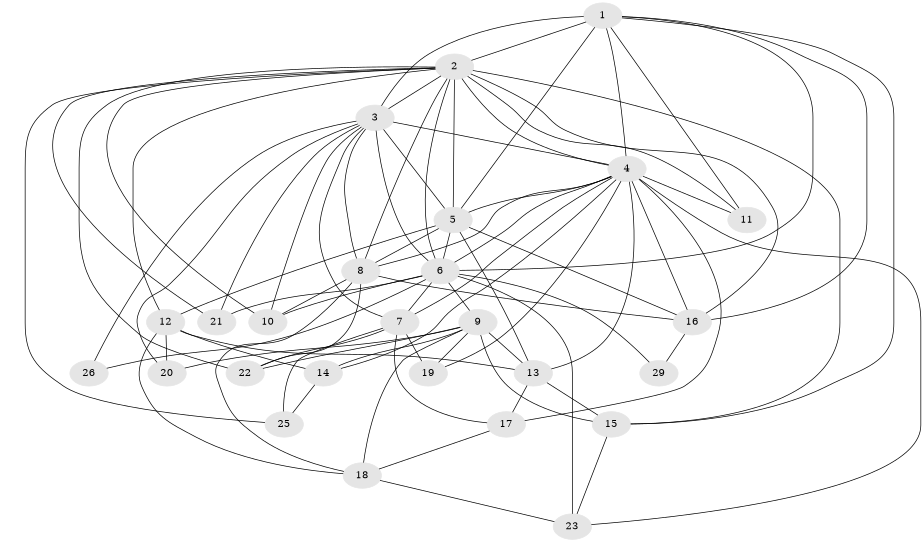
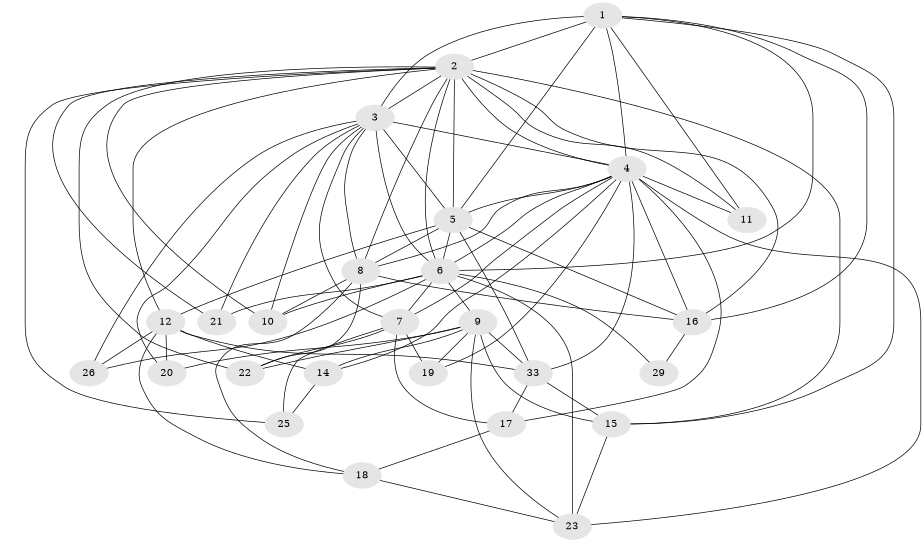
  graph {
    node [color=gray90 style=filled]
    edge [weight=1.0]
    1
    2
    3
    4
    5
    6
    11
    15
    16
    8
    10
    12
    21
    22
    25
    7
    20
    26
-   13
+   13 [label=33]
    14
    17
    19
    23
    9
    n25 [label=29]
    18
    1 -- 2 [weight=5.0]
    1 -- 3 [weight=8.0]
    1 -- 4 [weight=4.0]
    1 -- 5 [weight=4.0]
    1 -- 6 [weight=2.0]
    1 -- 11
    1 -- 15 [weight=2.0]
    1 -- 16 [weight=4.0]
    2 -- 3 [weight=4.0]
    2 -- 4 [weight=4.0]
    2 -- 5 [weight=2.0]
    2 -- 6 [weight=2.0]
    2 -- 11
    2 -- 15
    2 -- 16
    2 -- 8
    2 -- 10
    2 -- 12 [weight=3.0]
    2 -- 21
    2 -- 22
    2 -- 25
    3 -- 4 [weight=4.0]
    3 -- 5 [weight=2.0]
    3 -- 6 [weight=3.0]
    3 -- 8
    3 -- 10
    3 -- 21
    3 -- 7 [weight=2.0]
    3 -- 20
    3 -- 26
    4 -- 5 [weight=3.0]
    4 -- 6 [weight=2.0]
    4 -- 11
    4 -- 16
    4 -- 8
    4 -- 7
    4 -- 13
    4 -- 14
    4 -- 17
    4 -- 19
    4 -- 23
    5 -- 6
    5 -- 16
    5 -- 8
    5 -- 12
    5 -- 13 [weight=7.0]
    6 -- 10
    6 -- 21 [weight=2.0]
    6 -- 7
    6 -- 26
    6 -- 23 [weight=5.0]
    6 -- 9 [weight=2.0]
    6 -- n25 [weight=2.0]
    15 -- 23
    16 -- n25 [weight=2.0]
    8 -- 16
    8 -- 10
    8 -- 22
    8 -- 18
    12 -- 20
+   12 -- 26 [weight=2.0]
    12 -- 13
    12 -- 14 [weight=4.0]
    12 -- 18
    7 -- 22
    7 -- 25
    7 -- 17 [weight=2.0]
    7 -- 19
    13 -- 15
    13 -- 17
    14 -- 25
    17 -- 18
    9 -- 15 [weight=2.0]
    9 -- 22
    9 -- 20
    9 -- 13
    9 -- 14 [weight=2.0]
    9 -- 19 [weight=2.0]
-   9 -- 18
+   9 -- 23
    18 -- 23
  }
